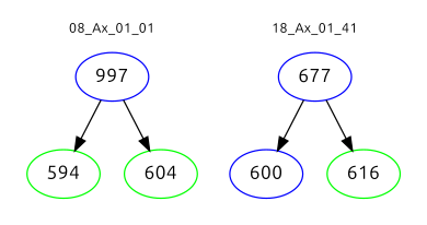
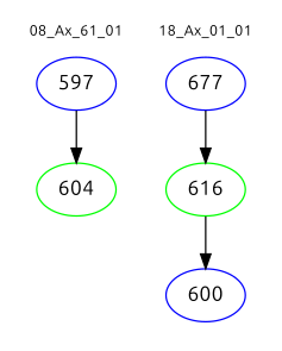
  digraph {
    fontname=Ubuntu
    node [color=blue fontname=Ubuntu]
    edge [color=black fontname=Ubuntu]
-   n1 [label=997]
-   n2 [color=green label=594]
+   n1 [label=597]
    n3 [color=green label=604]
    n4 [label=677]
    n5 [label=600]
    n6 [color=green label=616]
    subgraph cluster_1 {
      color=white
      fontsize=10
-     label="08_Ax_01_01"
+     label="08_Ax_61_01"
      n1
-     n2
      n3
    }
    subgraph cluster_2 {
      color=white
      fontsize=10
-     label="18_Ax_01_41"
+     label="18_Ax_01_01"
      n4
      n5
      n6
    }
-   n1 -> n2
    n1 -> n3
-   n4 -> n5
+   n6 -> n5
    n4 -> n6
  }
